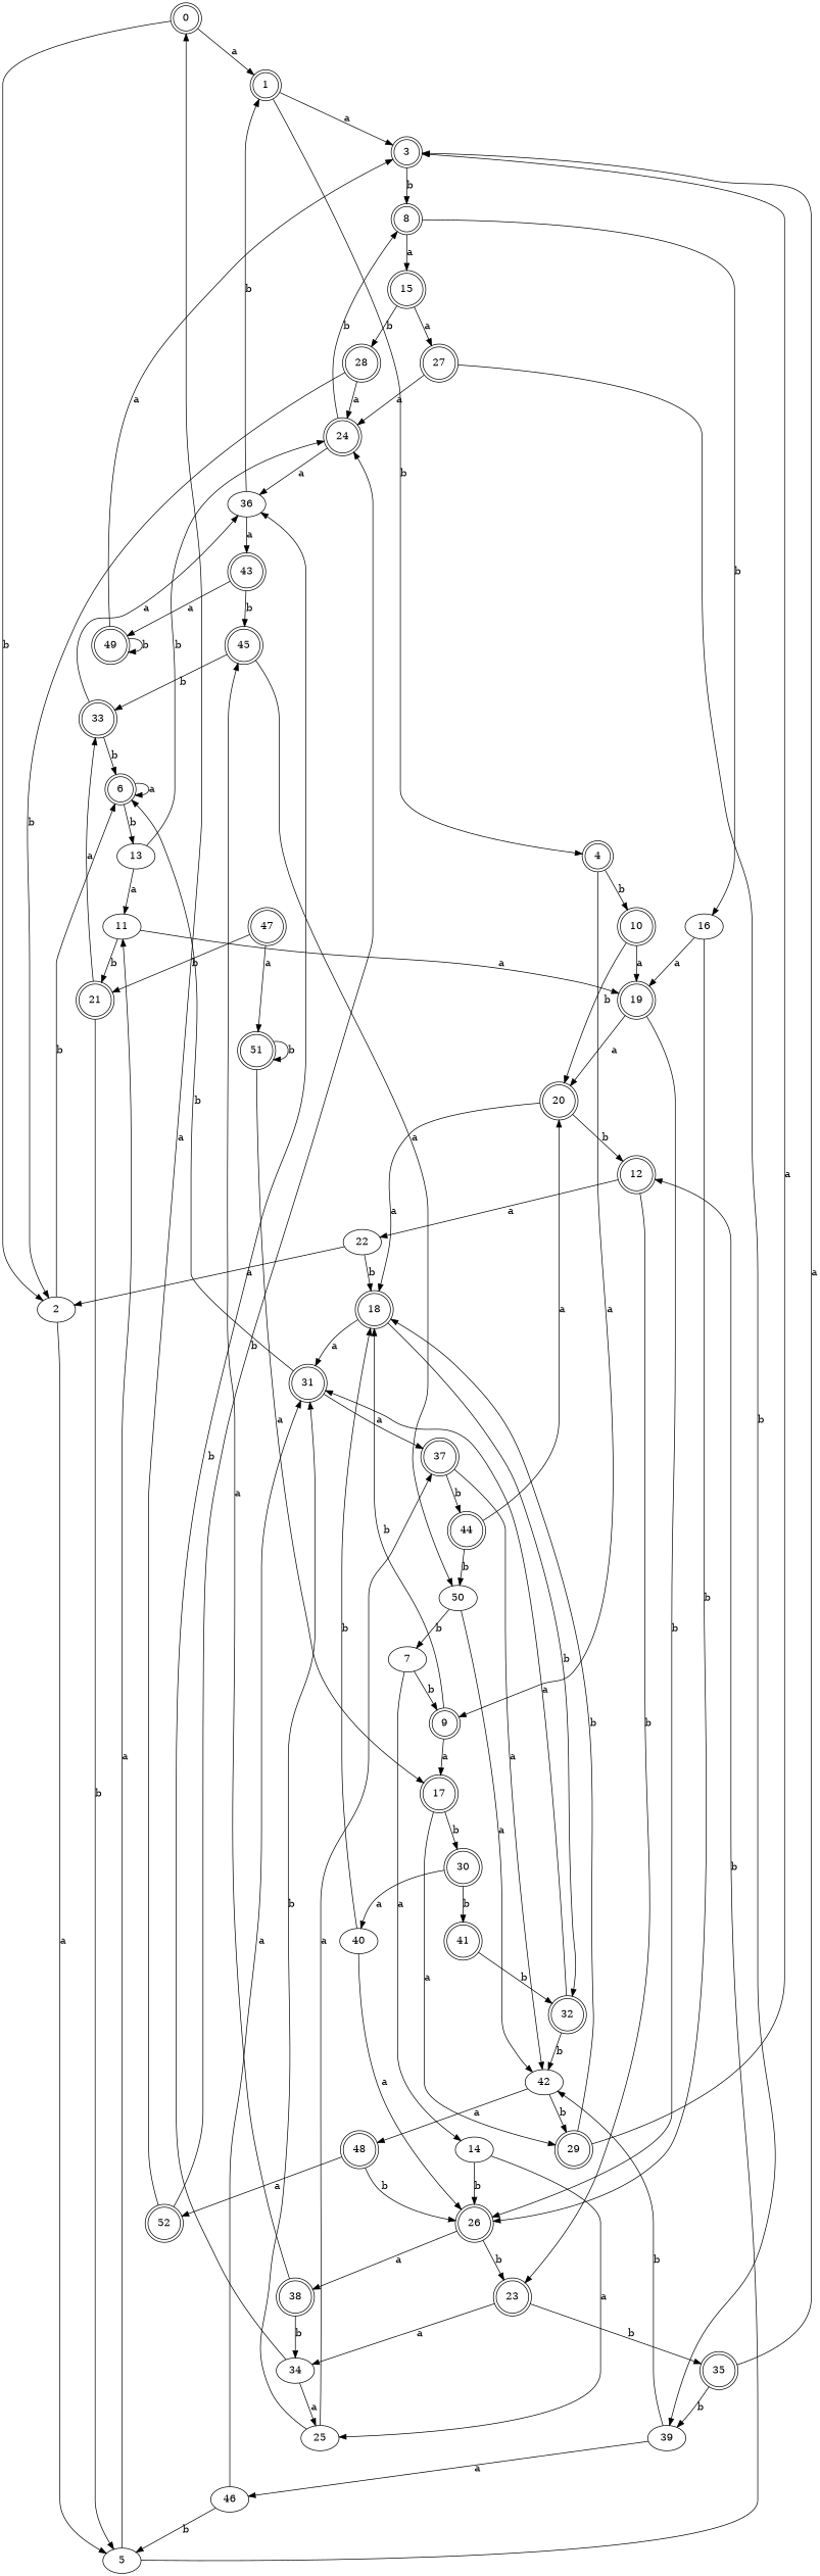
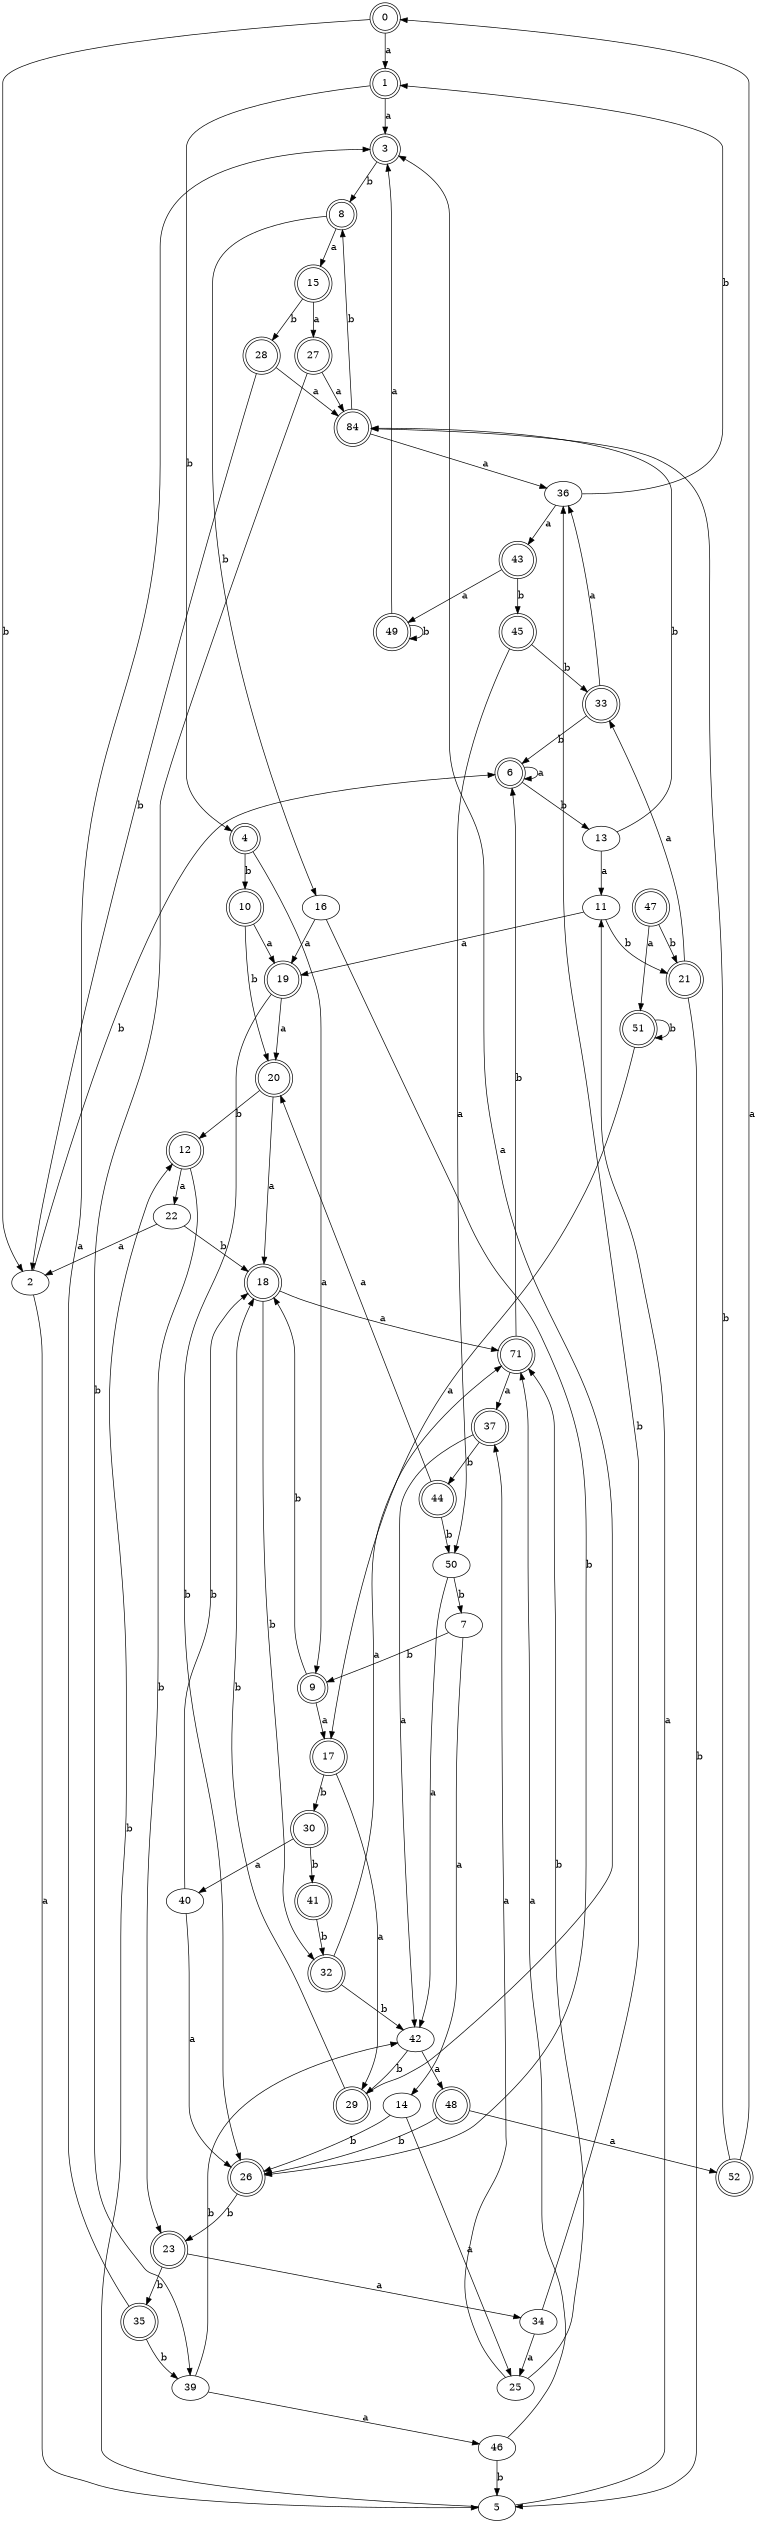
  digraph {
    node [shape=doublecircle]
    0
    1
    2 [shape=""]
    3
    4
    5 [shape=""]
    6
    8
    9
    10
    11 [shape=""]
    12
    13 [shape=""]
    7 [shape=""]
    14 [shape=""]
    15
    16 [shape=""]
    17
    18
    19
    20
    21
    22 [shape=""]
    23
-   24
+   24 [label=84]
    25 [shape=""]
    26
    27
    28
    29
    30
-   31
+   31 [label=71]
    32
    33
    34 [shape=""]
    35
    36 [shape=""]
    37
-   38
    39 [shape=""]
    40 [shape=""]
    41
    42 [shape=""]
    43
    44
    45
    46 [shape=""]
    48
    49
    50 [shape=""]
    47
    51
    52
    0 -> 1 [label=a]
    0 -> 2 [label=b]
    1 -> 3 [label=a]
    1 -> 4 [label=b]
    2 -> 5 [label=a]
    2 -> 6 [label=b]
    3 -> 8 [label=b]
    4 -> 9 [label=a]
    4 -> 10 [label=b]
    5 -> 11 [label=a]
    5 -> 12 [label=b]
    6 -> 6 [label=a]
    6 -> 13 [label=b]
    8 -> 15 [label=a]
    8 -> 16 [label=b]
    9 -> 17 [label=a]
    9 -> 18 [label=b]
    10 -> 19 [label=a]
    10 -> 20 [label=b]
    11 -> 19 [label=a]
    11 -> 21 [label=b]
    12 -> 22 [label=a]
    12 -> 23 [label=b]
    13 -> 11 [label=a]
    13 -> 24 [label=b]
    7 -> 9 [label=b]
    7 -> 14 [label=a]
    14 -> 25 [label=a]
    14 -> 26 [label=b]
    15 -> 27 [label=a]
    15 -> 28 [label=b]
    16 -> 19 [label=a]
    16 -> 26 [label=b]
    17 -> 29 [label=a]
    17 -> 30 [label=b]
    18 -> 31 [label=a]
    18 -> 32 [label=b]
    19 -> 20 [label=a]
    19 -> 26 [label=b]
    20 -> 12 [label=b]
    20 -> 18 [label=a]
    21 -> 5 [label=b]
    21 -> 33 [label=a]
    22 -> 2 [label=a]
    22 -> 18 [label=b]
    23 -> 34 [label=a]
    23 -> 35 [label=b]
    24 -> 8 [label=b]
    24 -> 36 [label=a]
    25 -> 31 [label=b]
    25 -> 37 [label=a]
    26 -> 23 [label=b]
-   26 -> 38 [label=a]
    27 -> 24 [label=a]
    27 -> 39 [label=b]
    28 -> 2 [label=b]
    28 -> 24 [label=a]
    29 -> 3 [label=a]
    29 -> 18 [label=b]
    30 -> 40 [label=a]
    30 -> 41 [label=b]
    31 -> 6 [label=b]
    31 -> 37 [label=a]
    32 -> 31 [label=a]
    32 -> 42 [label=b]
    33 -> 6 [label=b]
    33 -> 36 [label=a]
    34 -> 25 [label=a]
    34 -> 36 [label=b]
    35 -> 3 [label=a]
    35 -> 39 [label=b]
    36 -> 1 [label=b]
    36 -> 43 [label=a]
    37 -> 42 [label=a]
    37 -> 44 [label=b]
-   38 -> 34 [label=b]
-   38 -> 45 [label=a]
    39 -> 42 [label=b]
    39 -> 46 [label=a]
    40 -> 18 [label=b]
    40 -> 26 [label=a]
    41 -> 32 [label=b]
    42 -> 29 [label=b]
    42 -> 48 [label=a]
    43 -> 45 [label=b]
    43 -> 49 [label=a]
    44 -> 20 [label=a]
    44 -> 50 [label=b]
    45 -> 33 [label=b]
    45 -> 50 [label=a]
    46 -> 5 [label=b]
    46 -> 31 [label=a]
    48 -> 26 [label=b]
    48 -> 52 [label=a]
    49 -> 3 [label=a]
    49 -> 49 [label=b]
    50 -> 7 [label=b]
    50 -> 42 [label=a]
    47 -> 21 [label=b]
    47 -> 51 [label=a]
    51 -> 17 [label=a]
    51 -> 51 [label=b]
    52 -> 0 [label=a]
    52 -> 24 [label=b]
  }
